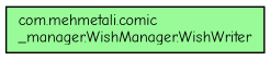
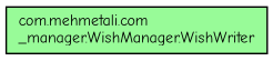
  digraph {
    rankdir=LR
    fontname="Comic Neue"
-   n1 [color=black fillcolor=palegreen fontname="Comic Neue" fontsize=10 height=0.2 label="com.mehmetali.comic\l_manager.WishManager.WishWriter" shape=record style=filled width=0.4]
+   n1 [color=black fillcolor=palegreen fontname="Comic Neue" fontsize=10 height=0.2 label="com.mehmetali.com\l_manager.WishManager.WishWriter" shape=record style=filled width=0.4]
  }
